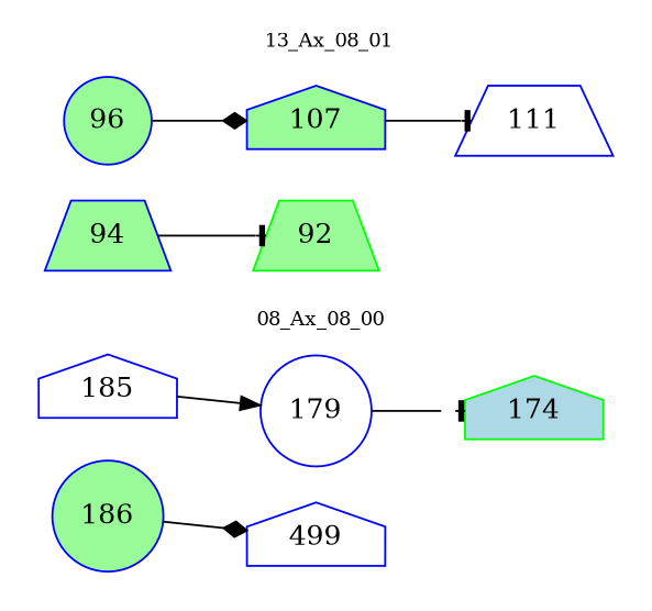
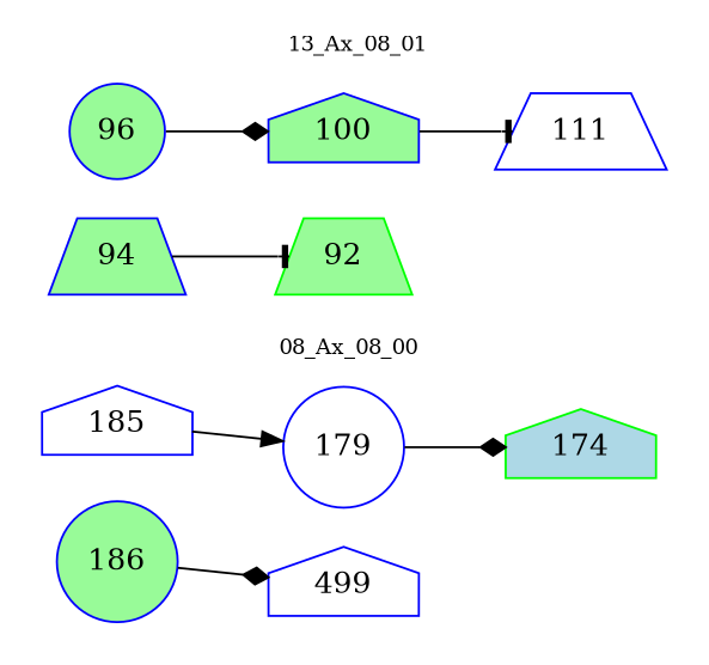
  digraph {
    rankdir=LR
    node [color=blue fillcolor=palegreen shape=house style=filled]
    edge [arrowhead=diamond color=black]
    n1 [fillcolor=white label=185]
    n2 [fillcolor=white label=179 shape=circle]
    n3 [label=186 shape=circle]
    n4 [color=green fillcolor=lightblue label=174]
    n5 [fillcolor=white label=499]
    n6 [label=96 shape=circle]
    n7 [label=94 shape=trapezium]
-   n8 [label=107]
+   n8 [label=100]
    n9 [color=green label=92 shape=trapezium]
    n10 [fillcolor=white label=111 shape=trapezium]
    subgraph cluster_1 {
      color=white
      fontsize=10
      label="08_Ax_08_00"
      n1
      n2
      n3
      n4
      n5
    }
    subgraph cluster_2 {
      color=white
      fontsize=10
      label="13_Ax_08_01"
      n6
      n7
      n8
      n9
      n10
    }
    n1 -> n2 [arrowhead=normal]
-   n2 -> n4 [arrowhead=tee]
+   n2 -> n4
    n3 -> n5
    n6 -> n8
    n7 -> n9 [arrowhead=tee]
    n8 -> n10 [arrowhead=tee]
  }
